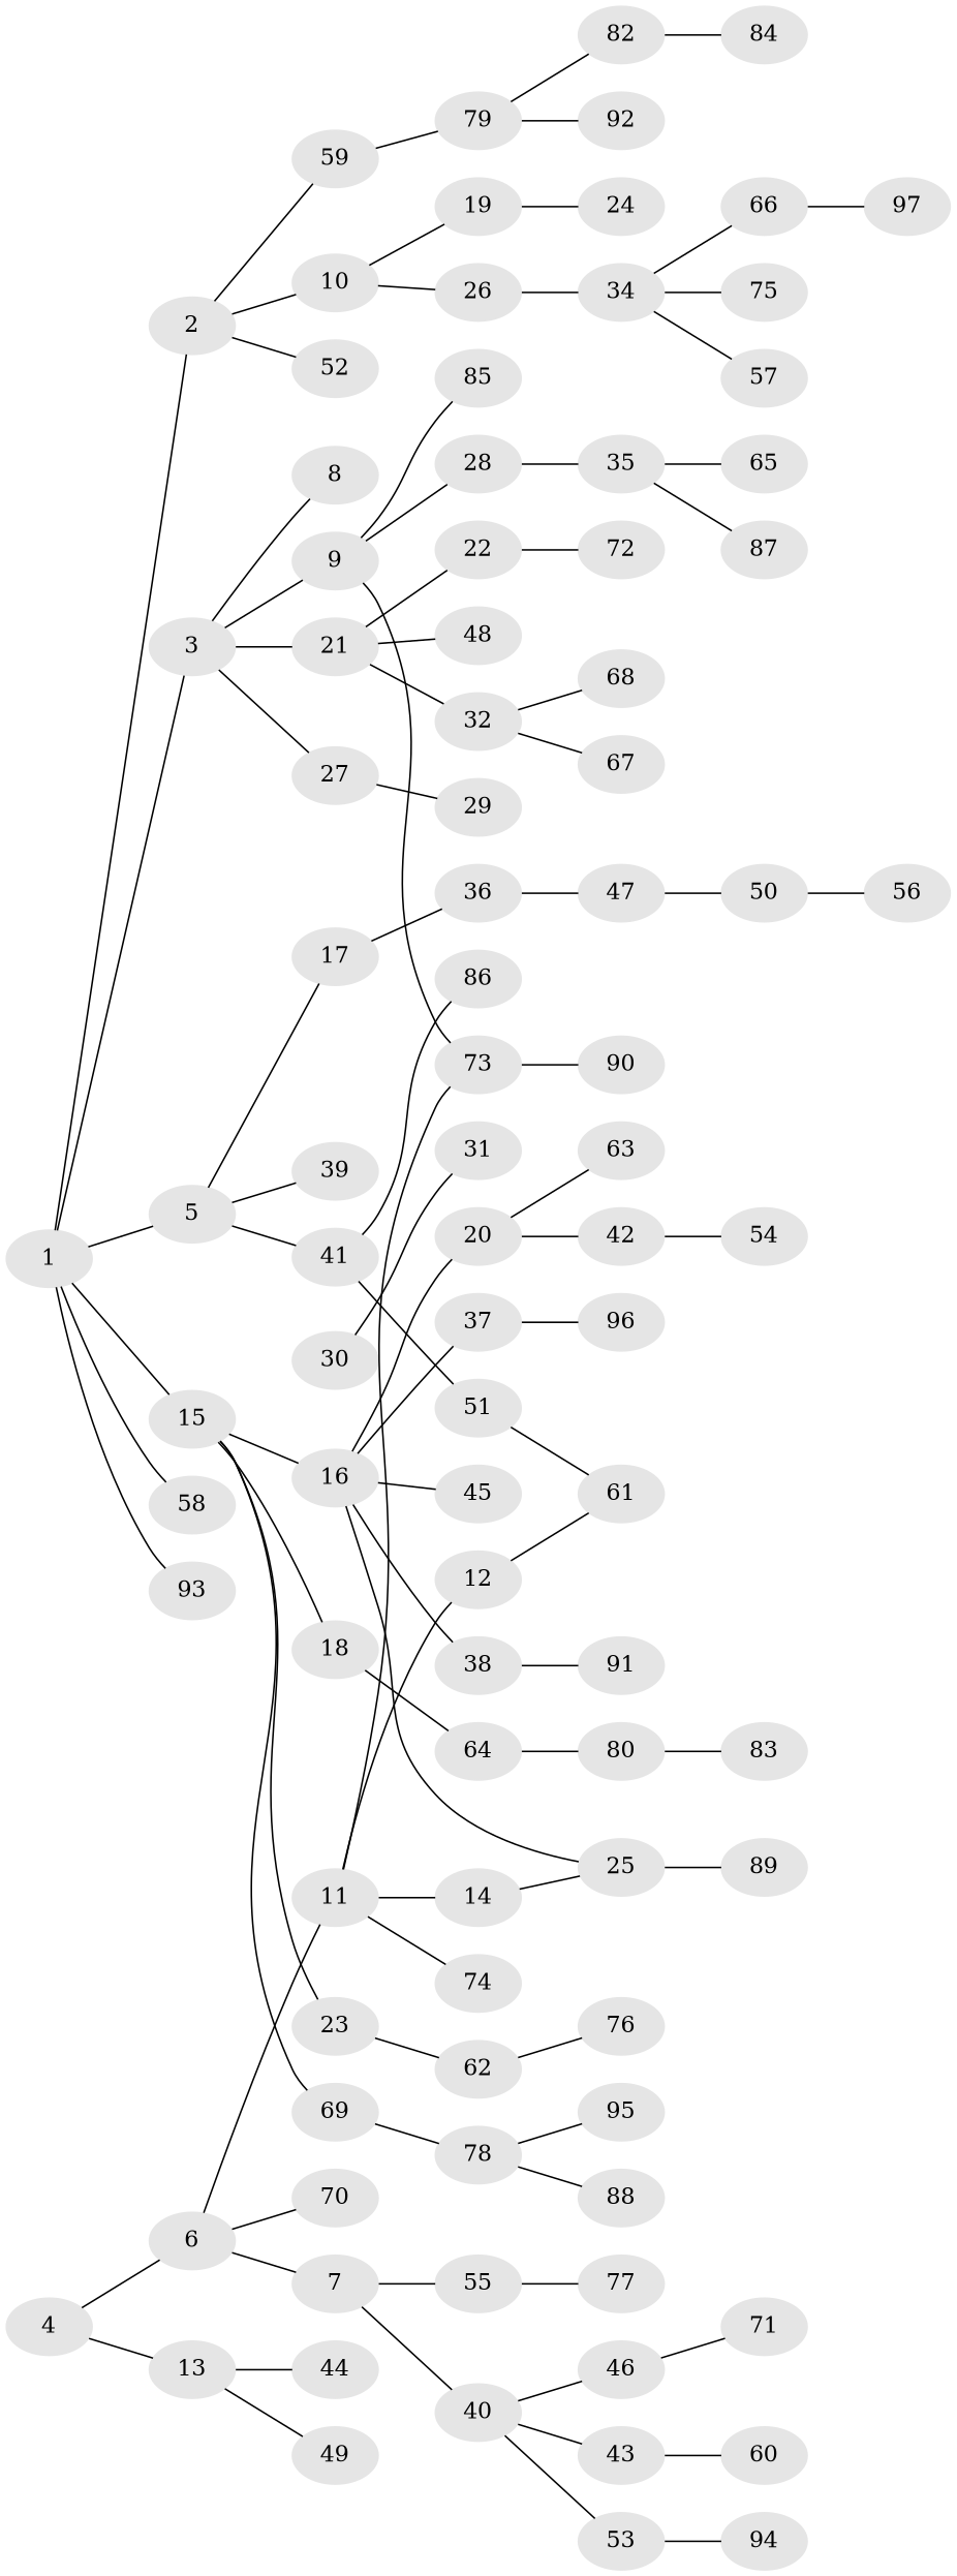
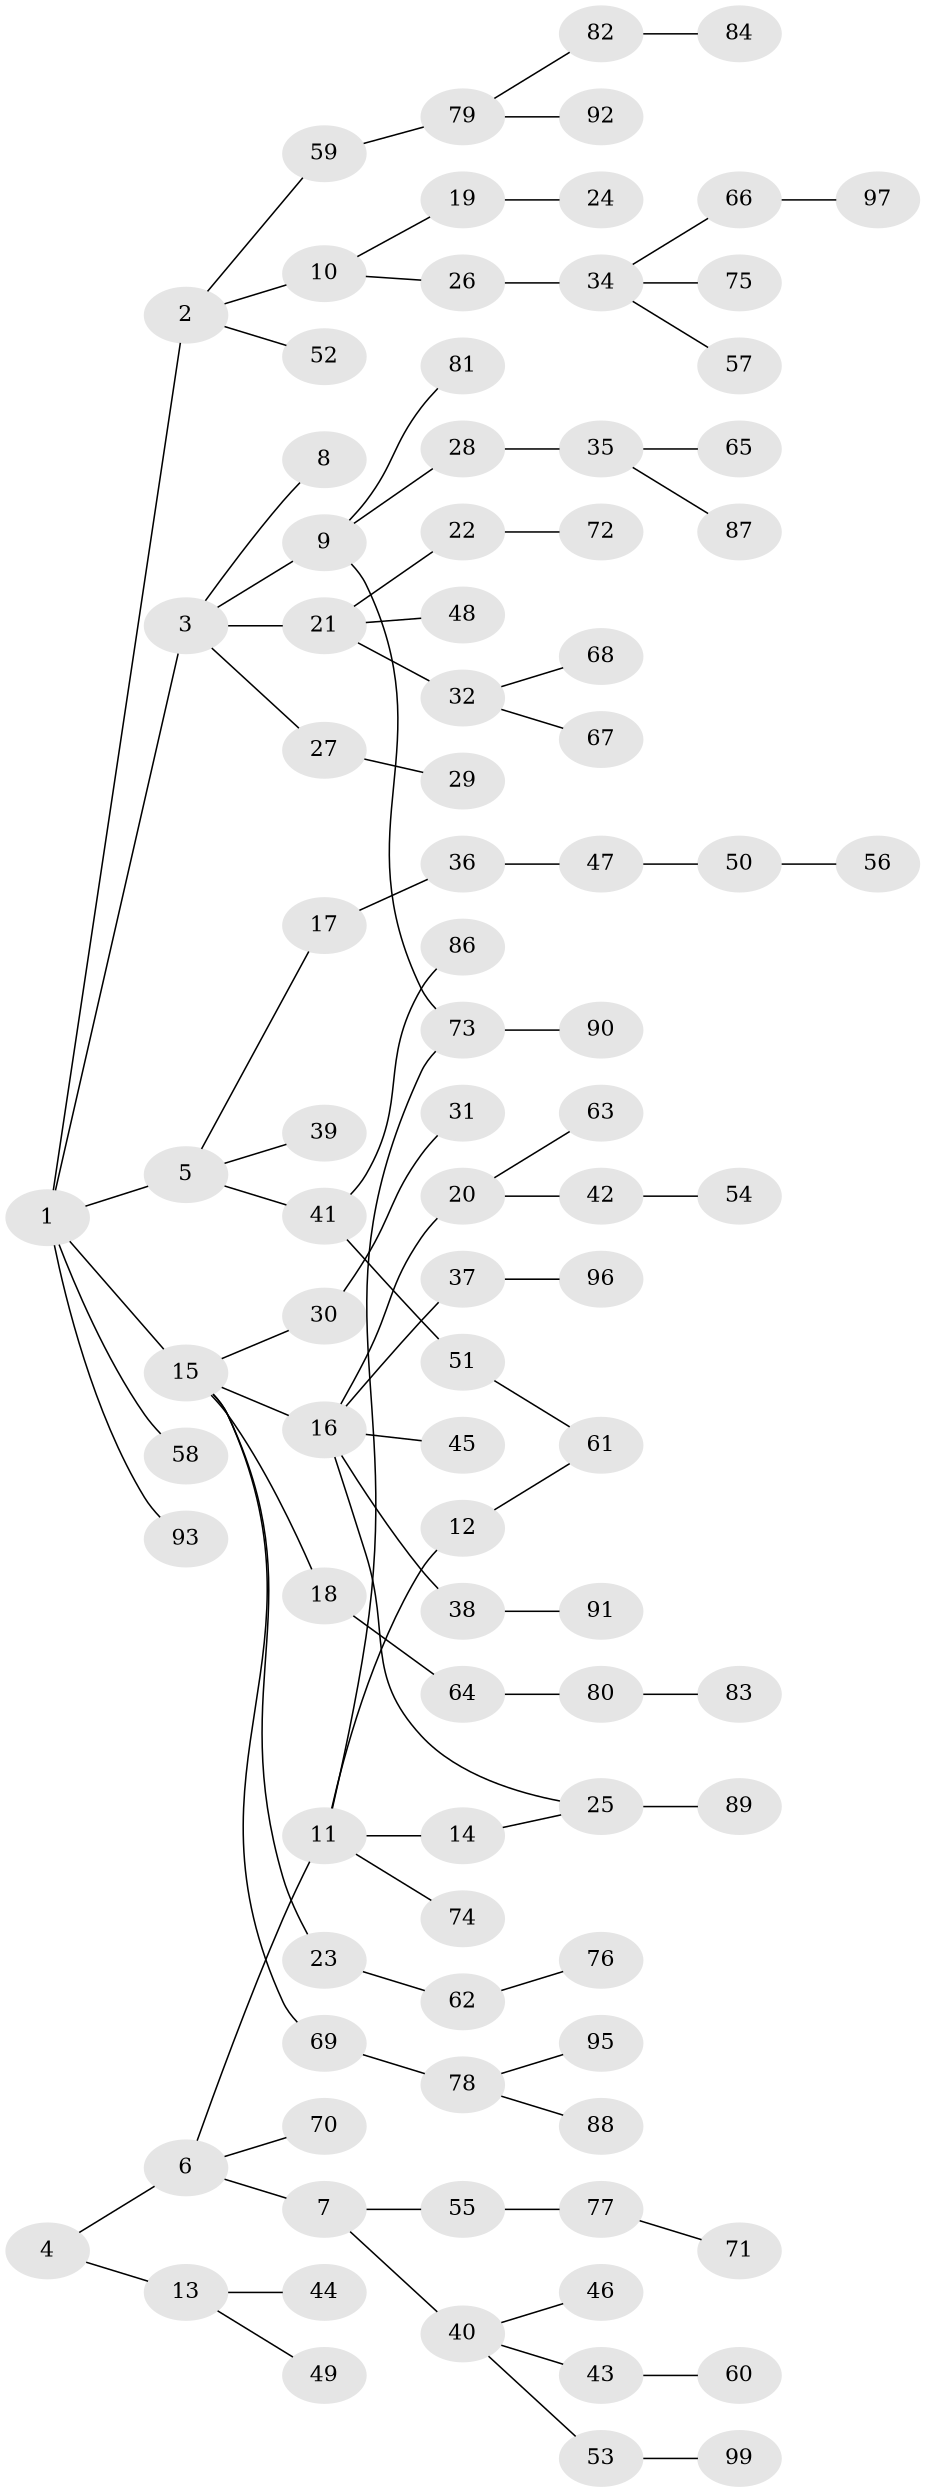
  graph {
    rankdir=LR
    node [color=gray90 style=filled]
    1
    2
    3
    5
    15
    58
    93
    10
    52
    59
    8
    9
    21
    27
    17
    39
    41
    16
    18
    23
    30
    69
    19
    26
    79
    4
    6
    13
    28
    73
-   85
+   85 [label=81]
    22
    32
    48
    29
    7
    11
    70
    44
    49
    36
    51
    86
    40
    55
    12
    14
    74
    43
    46
    53
    77
    35
    90
    24
    34
    61
    25
    89
    20
    37
    38
    45
    64
    62
    31
    78
    42
    63
    96
    91
    47
    80
    54
    72
    67
    68
    76
    57
    66
    75
    65
    87
    97
    50
    60
    71
-   94
+   94 [label=99]
    56
    82
    92
    83
    88
    95
    84
    1 -- 2
    1 -- 3
    1 -- 5
    1 -- 15
    1 -- 58
    1 -- 93
    2 -- 10
    2 -- 52
    2 -- 59
    3 -- 8
    3 -- 9
    3 -- 21
    3 -- 27
    5 -- 17
    5 -- 39
    5 -- 41
    15 -- 16
    15 -- 18
    15 -- 23
+   15 -- 30
    15 -- 69
    10 -- 19
    10 -- 26
    59 -- 79
    9 -- 28
    9 -- 73
    9 -- 85
    21 -- 22
    21 -- 32
    21 -- 48
    27 -- 29
    17 -- 36
    41 -- 51
    41 -- 86
    16 -- 25
    16 -- 20
    16 -- 37
    16 -- 38
    16 -- 45
    18 -- 64
    23 -- 62
    30 -- 31
    69 -- 78
    19 -- 24
    26 -- 34
    79 -- 82
    79 -- 92
    4 -- 6
    4 -- 13
    6 -- 7
    6 -- 11
    6 -- 70
    13 -- 44
    13 -- 49
    28 -- 35
    73 -- 90
    22 -- 72
    32 -- 67
    32 -- 68
    7 -- 40
    7 -- 55
    11 -- 73
    11 -- 12
    11 -- 14
    11 -- 74
    36 -- 47
    51 -- 61
    40 -- 43
    40 -- 46
    40 -- 53
    55 -- 77
    12 -- 61
    14 -- 25
    43 -- 60
-   46 -- 71
+   77 -- 71
    53 -- 94
    35 -- 65
    35 -- 87
    34 -- 57
    34 -- 66
    34 -- 75
    25 -- 89
    20 -- 42
    20 -- 63
    37 -- 96
    38 -- 91
    64 -- 80
    62 -- 76
    78 -- 88
    78 -- 95
    42 -- 54
    47 -- 50
    80 -- 83
    66 -- 97
    50 -- 56
    82 -- 84
  }
